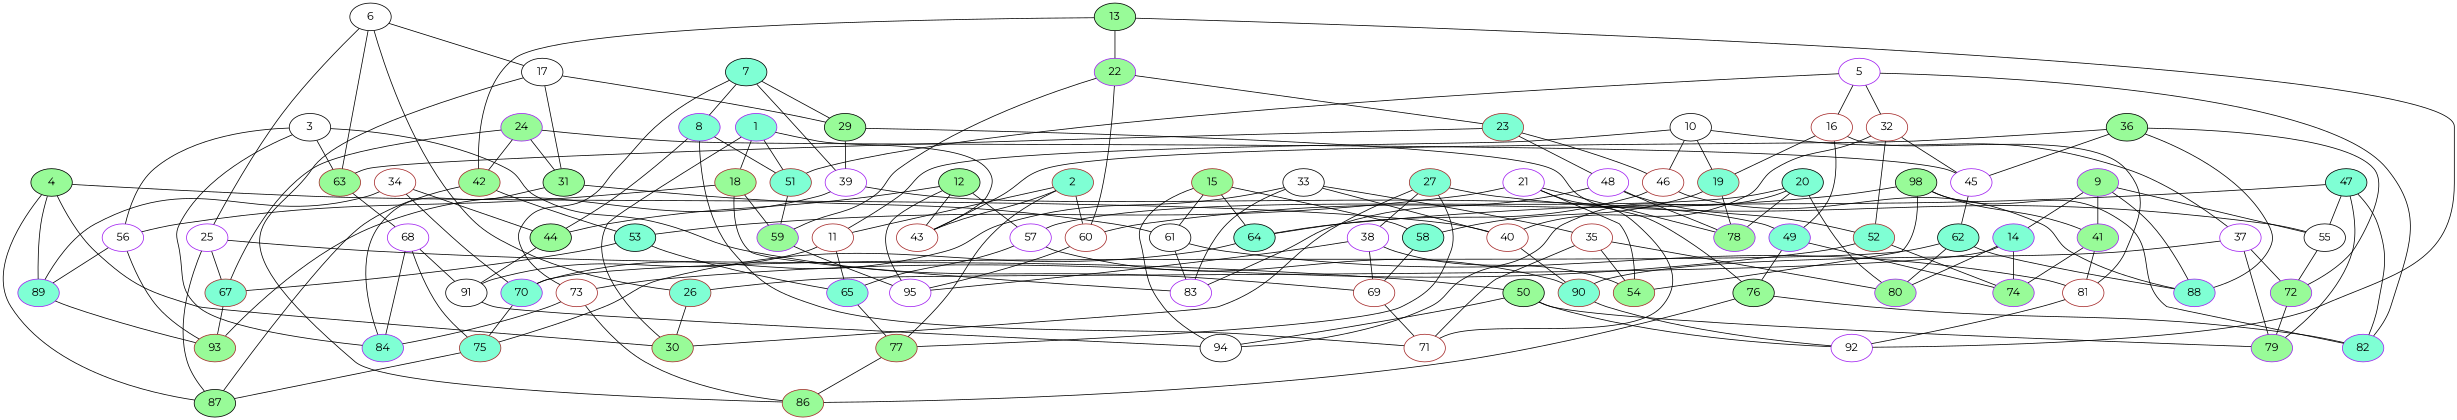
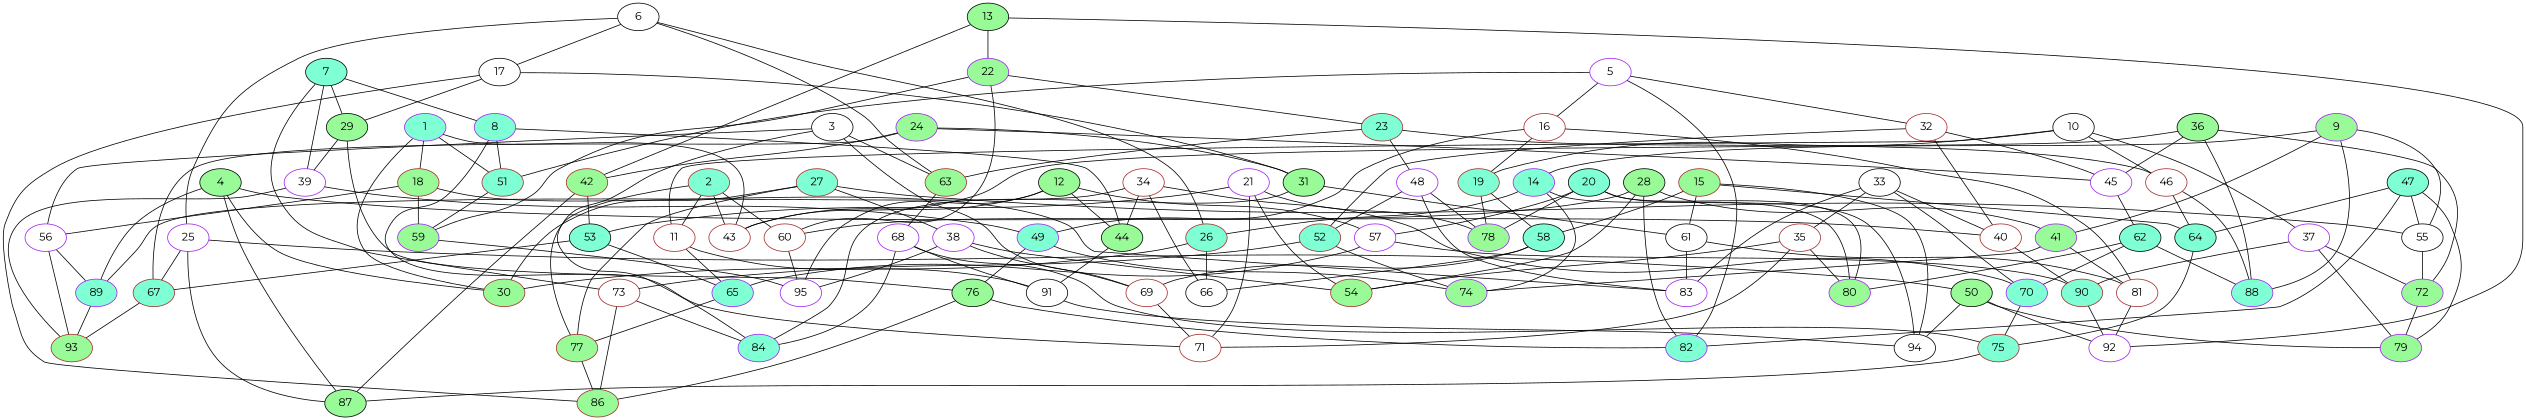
  graph {
    fontname=Montserrat
    node [color=purple fillcolor=white fontname=Montserrat style=filled]
    edge [fontname=Montserrat]
    1 [fillcolor=aquamarine]
    18 [color=brown fillcolor=palegreen]
    30 [color=brown fillcolor=palegreen]
    43 [color=brown]
    51 [color=brown fillcolor=aquamarine]
    56
    59 [fillcolor=palegreen]
    83
    2 [color=brown fillcolor=aquamarine]
    11 [color=brown]
    60 [color=brown]
    77 [color=brown fillcolor=palegreen]
    65 [fillcolor=aquamarine]
    91 [color=black]
    n15 [label=95]
    86 [color=brown fillcolor=palegreen]
    3 [color=black]
    63 [color=brown fillcolor=palegreen]
    69 [color=brown]
    84 [fillcolor=aquamarine]
    89 [fillcolor=aquamarine]
    93 [color=brown fillcolor=palegreen]
    68
    71 [color=brown]
    4 [color=black fillcolor=palegreen]
    40 [color=brown]
    87 [color=black fillcolor=palegreen]
    90 [color=brown fillcolor=aquamarine]
    5
    16 [color=brown]
    32 [color=brown]
    82 [fillcolor=aquamarine]
    19 [color=brown fillcolor=aquamarine]
    49 [fillcolor=aquamarine]
    81 [color=brown]
    45
    52 [color=brown fillcolor=aquamarine]
    6 [color=black]
    17 [color=black]
    25
    26 [color=brown fillcolor=aquamarine]
    29 [color=black fillcolor=palegreen]
    31 [color=black fillcolor=palegreen]
    67 [color=brown fillcolor=aquamarine]
    50 [color=black fillcolor=palegreen]
+   66 [color=black]
    7 [color=black fillcolor=aquamarine]
    8 [fillcolor=aquamarine]
    39
    73 [color=brown]
    44 [color=black fillcolor=palegreen]
    76 [color=black fillcolor=palegreen]
    9 [fillcolor=palegreen]
    14 [fillcolor=aquamarine]
    41 [fillcolor=palegreen]
    55 [color=black]
    88 [fillcolor=aquamarine]
    74 [fillcolor=palegreen]
    80 [fillcolor=palegreen]
    72 [fillcolor=palegreen]
    10 [color=black]
    37
    46 [color=brown]
    58 [color=black fillcolor=aquamarine]
    78 [fillcolor=palegreen]
    79 [fillcolor=palegreen]
    64 [color=black fillcolor=aquamarine]
    94 [color=black]
    12 [color=black fillcolor=palegreen]
    57
    13 [color=black fillcolor=palegreen]
    22 [fillcolor=palegreen]
    42 [color=brown fillcolor=palegreen]
    92
    23 [color=brown fillcolor=aquamarine]
    53 [color=black fillcolor=aquamarine]
    15 [color=brown fillcolor=palegreen]
    61 [color=black]
    75 [color=brown fillcolor=aquamarine]
    20 [color=black fillcolor=aquamarine]
    21
    54 [color=brown fillcolor=palegreen]
    48
    24 [fillcolor=palegreen]
    62 [color=black fillcolor=aquamarine]
    27 [color=brown fillcolor=aquamarine]
    38
-   28 [color=black fillcolor=palegreen label=98]
+   28 [color=black fillcolor=palegreen]
    33 [color=black]
    35 [color=brown]
    70 [fillcolor=aquamarine]
    34 [color=brown]
    36 [color=black fillcolor=palegreen]
    47 [color=black fillcolor=aquamarine]
    1 -- 18
    1 -- 30
    1 -- 43
    1 -- 51
    18 -- 56
    18 -- 59
    18 -- 83
    51 -- 59
    56 -- 89
    56 -- 93
    59 -- n15
    2 -- 43
    2 -- 11
    2 -- 60
    2 -- 77
    11 -- 65
    11 -- 91
    60 -- n15
    77 -- 86
    65 -- 77
    91 -- 94
    3 -- 56
    3 -- 63
    3 -- 69
    3 -- 84
    63 -- 68
    69 -- 71
    89 -- 93
    68 -- 91
    68 -- 84
    68 -- 75
    4 -- 30
    4 -- 89
    4 -- 40
    4 -- 87
    40 -- 90
    90 -- 92
    5 -- 51
    5 -- 16
    5 -- 32
    5 -- 82
    16 -- 19
    16 -- 49
    16 -- 81
    32 -- 40
    32 -- 45
    32 -- 52
    19 -- 58
    19 -- 78
    49 -- 76
    49 -- 74
    81 -- 92
    45 -- 62
    52 -- 73
    52 -- 74
    6 -- 63
    6 -- 17
    6 -- 25
    6 -- 26
    17 -- 86
    17 -- 29
    17 -- 31
    25 -- 87
    25 -- 67
    25 -- 50
    26 -- 30
+   26 -- 66
    29 -- 39
    29 -- 76
    31 -- 84
    31 -- 61
    67 -- 93
    50 -- 79
    50 -- 94
    50 -- 92
    7 -- 29
    7 -- 8
    7 -- 39
    7 -- 73
    8 -- 51
    8 -- 71
    8 -- 44
    39 -- 93
    39 -- 49
    73 -- 86
    73 -- 84
    44 -- 91
    76 -- 86
    76 -- 82
    9 -- 14
    9 -- 41
    9 -- 55
    9 -- 88
    14 -- 26
    14 -- 74
    14 -- 80
    41 -- 81
    41 -- 74
    55 -- 72
    72 -- 79
    10 -- 11
    10 -- 19
    10 -- 37
    10 -- 46
    37 -- 90
    37 -- 72
    37 -- 79
    46 -- 88
    46 -- 64
    58 -- 69
+   58 -- 66
    64 -- 75
    12 -- 43
    12 -- n15
    12 -- 44
    12 -- 57
    57 -- 65
    57 -- 90
    13 -- 22
    13 -- 42
    13 -- 92
    22 -- 59
    22 -- 60
    22 -- 23
    42 -- 87
    42 -- 53
    23 -- 63
    23 -- 46
    23 -- 48
    53 -- 65
    53 -- 67
    15 -- 58
    15 -- 64
    15 -- 94
    15 -- 61
    61 -- 83
    61 -- 81
    75 -- 87
    20 -- 80
    20 -- 78
    20 -- 94
    20 -- 57
    21 -- 71
    21 -- 78
    21 -- 53
    21 -- 54
    48 -- 83
    48 -- 52
    48 -- 78
    24 -- 45
    24 -- 31
    24 -- 67
    24 -- 42
    62 -- 88
    62 -- 80
    62 -- 70
    27 -- 30
    27 -- 77
    27 -- 55
    27 -- 38
    38 -- n15
    38 -- 69
    38 -- 54
    28 -- 60
    28 -- 82
    28 -- 41
    28 -- 54
    33 -- 83
    33 -- 40
    33 -- 35
    33 -- 70
    35 -- 71
    35 -- 80
    35 -- 54
    70 -- 75
    34 -- 89
+   34 -- 66
    34 -- 44
    34 -- 70
    36 -- 43
    36 -- 45
    36 -- 88
    36 -- 72
    47 -- 82
    47 -- 55
    47 -- 79
    47 -- 64
  }
